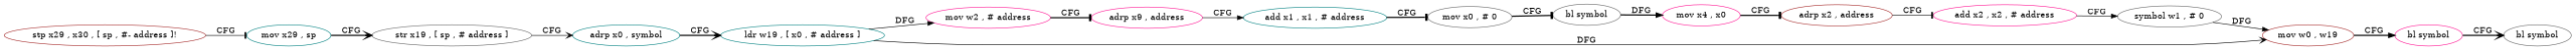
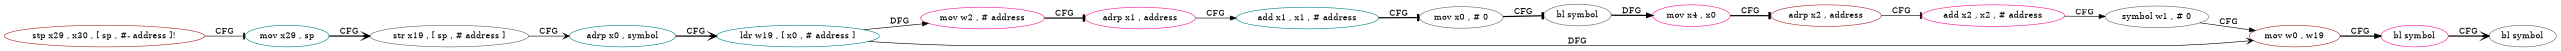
  digraph {
    rankdir=LR
    node [color=gray40]
    edge [arrowhead=tee style=bold]
    n1 [color=brown label="stp x29 , x30 , [ sp , #- address ]!"]
    n2 [color=teal label="mov x29 , sp"]
    n3 [label="str x19 , [ sp , # address ]"]
    n4 [color=teal label="adrp x0 , symbol"]
    n5 [color=teal label="ldr w19 , [ x0 , # address ]"]
    n6 [color=deeppink label="mov w2 , # address"]
    n7 [color=brown label="mov w0 , w19"]
-   n8 [color=deeppink label="adrp x9 , address"]
+   n8 [color=deeppink label="adrp x1 , address"]
    n9 [color=deeppink label="bl symbol"]
    n10 [color=teal label="add x1 , x1 , # address"]
    n11 [label="mov x0 , # 0"]
    n12 [label="bl symbol"]
    n13 [color=deeppink label="mov x4 , x0"]
    n14 [color=brown label="adrp x2 , address"]
    n15 [color=deeppink label="add x2 , x2 , # address"]
    n16 [label="symbol w1 , # 0"]
    n17 [label="bl symbol"]
    n1 -> n2 [label=CFG style=solid]
    n2 -> n3 [arrowhead=vee label=CFG]
    n3 -> n4 [arrowhead=vee label=CFG style=solid]
    n4 -> n5 [arrowhead=vee label=CFG]
    n5 -> n6 [arrowhead=normal label=DFG style=solid]
    n5 -> n7 [arrowhead=vee label=DFG style=solid]
    n6 -> n8 [label=CFG]
    n7 -> n9 [arrowhead=normal label=CFG]
    n8 -> n10 [arrowhead=normal label=CFG style=solid]
    n9 -> n17 [arrowhead=vee label=CFG]
    n10 -> n11 [label=CFG]
    n11 -> n12 [label=CFG]
    n12 -> n13 [arrowhead=normal label=DFG]
    n13 -> n14 [label=CFG]
    n14 -> n15 [label=CFG style=solid]
    n15 -> n16 [arrowhead=normal label=CFG style=solid]
-   n16 -> n7 [arrowhead=normal label=DFG style=solid]
+   n16 -> n7 [arrowhead=normal label=CFG style=solid]
  }
